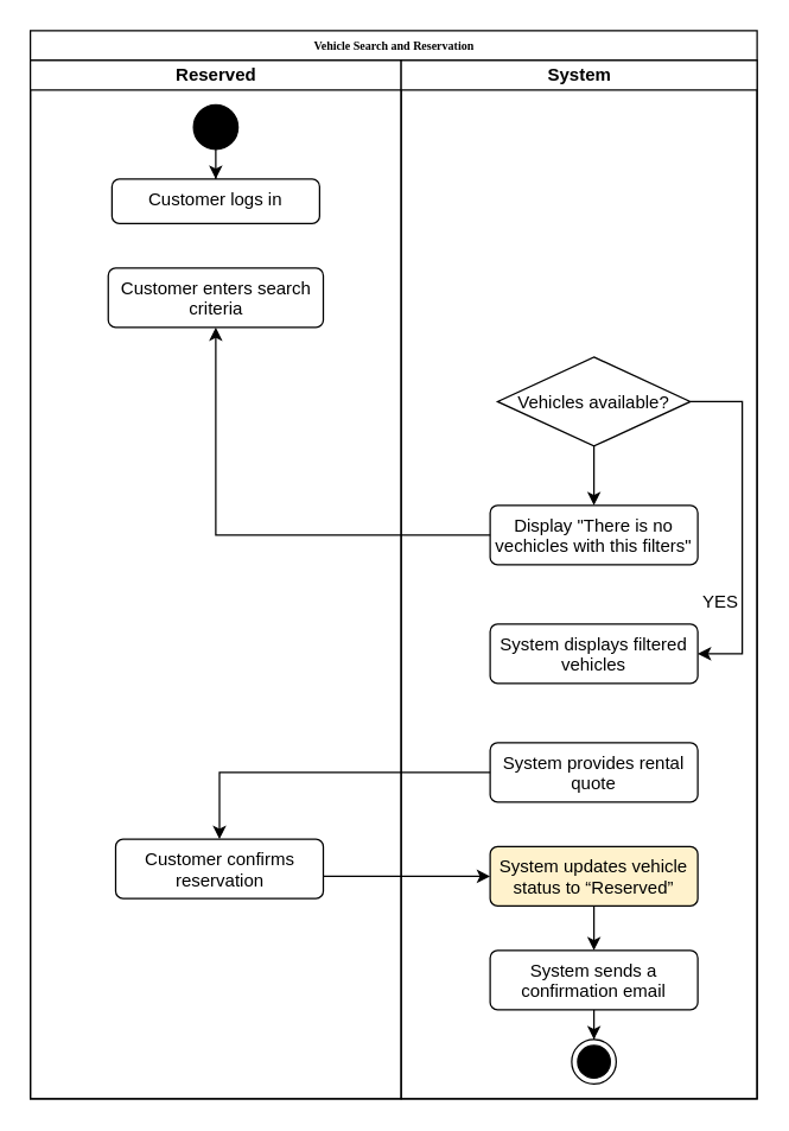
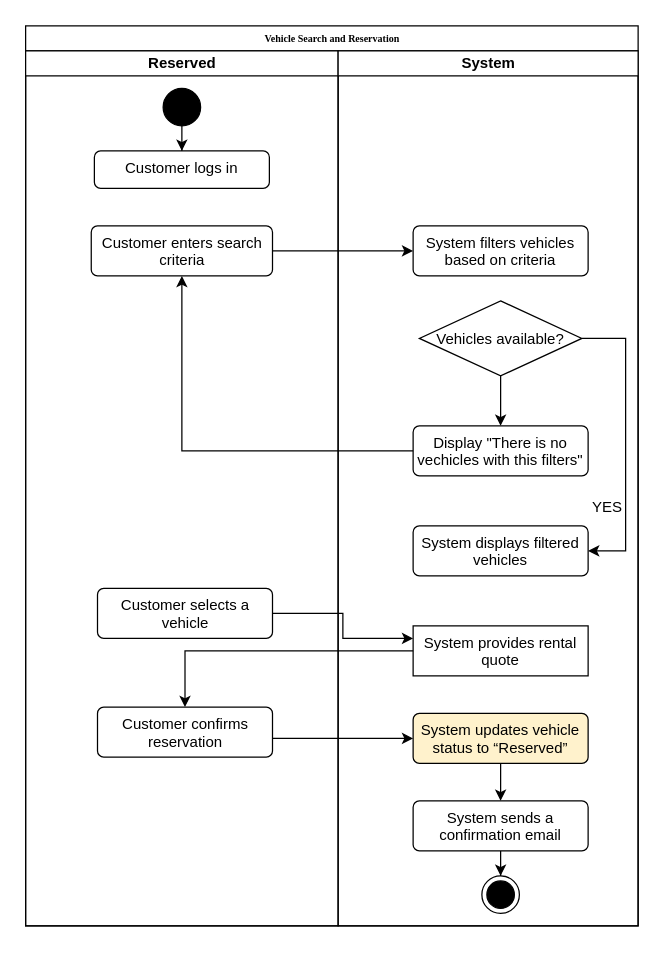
  <mxCell id="0" />
  <mxCell id="1" parent="0" />
  <mxCell id="2" value="Vehicle Search and Reservation" style="swimlane;html=1;childLayout=stackLayout;startSize=20;rounded=0;shadow=0;labelBackgroundColor=none;strokeWidth=1;fontFamily=Verdana;fontSize=8;align=center;" parent="1" vertex="1"><mxGeometry x="20" y="20" width="490" height="720" as="geometry" /></mxCell>
  <mxCell id="3" value="Reserved" style="swimlane;html=1;startSize=20;" parent="2" vertex="1"><mxGeometry y="20" width="250" height="700" as="geometry" /></mxCell>
  <mxCell id="4" value="" style="edgeStyle=orthogonalEdgeStyle;rounded=0;orthogonalLoop=1;jettySize=auto;html=1;" edge="1" parent="3" source="5" target="6"><mxGeometry relative="1" as="geometry" /></mxCell>
  <mxCell id="5" value="" style="ellipse;fillColor=strokeColor;html=1;" vertex="1" parent="3"><mxGeometry x="110" y="30" width="30" height="30" as="geometry" /></mxCell>
  <mxCell id="6" value="Customer logs in" style="html=1;align=center;verticalAlign=top;rounded=1;absoluteArcSize=1;arcSize=10;dashed=0;whiteSpace=wrap;" vertex="1" parent="3"><mxGeometry x="55" y="80" width="140" height="30" as="geometry" /></mxCell>
  <mxCell id="7" value="Customer enters search criteria" style="html=1;align=center;verticalAlign=top;rounded=1;absoluteArcSize=1;arcSize=10;dashed=0;whiteSpace=wrap;" vertex="1" parent="3"><mxGeometry x="52.5" y="140" width="145" height="40" as="geometry" /></mxCell>
+ <mxCell id="8" value="Customer selects a vehicle" style="html=1;align=center;verticalAlign=top;rounded=1;absoluteArcSize=1;arcSize=10;dashed=0;whiteSpace=wrap;" vertex="1" parent="3"><mxGeometry x="57.5" y="430" width="140" height="40" as="geometry" /></mxCell>
  <mxCell id="9" value="Customer confirms reservation" style="html=1;align=center;verticalAlign=top;rounded=1;absoluteArcSize=1;arcSize=10;dashed=0;whiteSpace=wrap;" vertex="1" parent="3"><mxGeometry x="57.5" y="525" width="140" height="40" as="geometry" /></mxCell>
  <mxCell id="10" value="System" style="swimlane;html=1;startSize=20;" parent="2" vertex="1"><mxGeometry x="250" y="20" width="240" height="700" as="geometry" /></mxCell>
+ <mxCell id="11" value="System filters vehicles based on criteria" style="html=1;align=center;verticalAlign=top;rounded=1;absoluteArcSize=1;arcSize=10;dashed=0;whiteSpace=wrap;" vertex="1" parent="10"><mxGeometry x="60" y="140" width="140" height="40" as="geometry" /></mxCell>
  <mxCell id="12" value="System displays filtered vehicles" style="html=1;align=center;verticalAlign=top;rounded=1;absoluteArcSize=1;arcSize=10;dashed=0;whiteSpace=wrap;" vertex="1" parent="10"><mxGeometry x="60" y="380" width="140" height="40" as="geometry" /></mxCell>
- <mxCell id="13" value="System provides rental quote" style="html=1;align=center;verticalAlign=top;rounded=1;absoluteArcSize=1;arcSize=10;dashed=0;whiteSpace=wrap;" vertex="1" parent="10"><mxGeometry x="60" y="460" width="140" height="40" as="geometry" /></mxCell>
+ <mxCell id="13" value="System provides rental quote" style="html=1;align=center;verticalAlign=top;absoluteArcSize=1;arcSize=10;dashed=0;whiteSpace=wrap;rounded=0;" vertex="1" parent="10"><mxGeometry x="60" y="460" width="140" height="40" as="geometry" /></mxCell>
  <mxCell id="14" value="" style="edgeStyle=orthogonalEdgeStyle;rounded=0;orthogonalLoop=1;jettySize=auto;html=1;" edge="1" parent="10" source="15" target="17"><mxGeometry relative="1" as="geometry" /></mxCell>
  <mxCell id="15" value="System updates vehicle status to “Reserved”" style="html=1;align=center;verticalAlign=top;rounded=1;absoluteArcSize=1;arcSize=10;dashed=0;whiteSpace=wrap;fillColor=#fff2cc;" vertex="1" parent="10"><mxGeometry x="60" y="530" width="140" height="40" as="geometry" /></mxCell>
  <mxCell id="16" value="" style="edgeStyle=orthogonalEdgeStyle;rounded=0;orthogonalLoop=1;jettySize=auto;html=1;" edge="1" parent="10" source="17" target="23"><mxGeometry relative="1" as="geometry" /></mxCell>
  <mxCell id="17" value="System sends a confirmation email" style="html=1;align=center;verticalAlign=top;rounded=1;absoluteArcSize=1;arcSize=10;dashed=0;whiteSpace=wrap;" vertex="1" parent="10"><mxGeometry x="60" y="600" width="140" height="40" as="geometry" /></mxCell>
  <mxCell id="18" style="edgeStyle=orthogonalEdgeStyle;rounded=0;orthogonalLoop=1;jettySize=auto;html=1;entryX=1;entryY=0.5;entryDx=0;entryDy=0;" edge="1" parent="10" source="20" target="12"><mxGeometry relative="1" as="geometry"><mxPoint x="220" y="400" as="targetPoint" /><Array as="points"><mxPoint x="230" y="230" /><mxPoint x="230" y="400" /></Array></mxGeometry></mxCell>
  <mxCell id="19" value="" style="edgeStyle=orthogonalEdgeStyle;rounded=0;orthogonalLoop=1;jettySize=auto;html=1;" edge="1" parent="10" source="20" target="21"><mxGeometry relative="1" as="geometry" /></mxCell>
  <mxCell id="20" value="Vehicles available?" style="rhombus;" vertex="1" parent="10"><mxGeometry x="65" y="200" width="130" height="60" as="geometry" /></mxCell>
  <mxCell id="21" value="Display &quot;There is no vechicles with this filters&quot;" style="html=1;align=center;verticalAlign=top;rounded=1;absoluteArcSize=1;arcSize=10;dashed=0;whiteSpace=wrap;" vertex="1" parent="10"><mxGeometry x="60" y="300" width="140" height="40" as="geometry" /></mxCell>
  <mxCell id="22" value="YES" style="text;html=1;align=center;verticalAlign=middle;resizable=0;points=[];autosize=1;strokeColor=none;fillColor=none;" vertex="1" parent="10"><mxGeometry x="190" y="350" width="50" height="30" as="geometry" /></mxCell>
  <mxCell id="23" value="" style="ellipse;html=1;shape=endState;fillColor=strokeColor;" vertex="1" parent="10"><mxGeometry x="115" y="660" width="30" height="30" as="geometry" /></mxCell>
+ <mxCell id="24" value="" style="edgeStyle=orthogonalEdgeStyle;rounded=0;orthogonalLoop=1;jettySize=auto;html=1;" edge="1" parent="2" source="7" target="11"><mxGeometry relative="1" as="geometry" /></mxCell>
  <mxCell id="25" style="edgeStyle=orthogonalEdgeStyle;rounded=0;orthogonalLoop=1;jettySize=auto;html=1;entryX=0.5;entryY=1;entryDx=0;entryDy=0;" edge="1" parent="2" source="21" target="7"><mxGeometry relative="1" as="geometry" /></mxCell>
+ <mxCell id="26" style="edgeStyle=orthogonalEdgeStyle;rounded=0;orthogonalLoop=1;jettySize=auto;html=1;entryX=0;entryY=0.25;entryDx=0;entryDy=0;" edge="1" parent="2" source="8" target="13"><mxGeometry relative="1" as="geometry" /></mxCell>
  <mxCell id="27" style="edgeStyle=orthogonalEdgeStyle;rounded=0;orthogonalLoop=1;jettySize=auto;html=1;entryX=0.5;entryY=0;entryDx=0;entryDy=0;" edge="1" parent="2" source="13" target="9"><mxGeometry relative="1" as="geometry" /></mxCell>
  <mxCell id="28" style="edgeStyle=orthogonalEdgeStyle;rounded=0;orthogonalLoop=1;jettySize=auto;html=1;entryX=0;entryY=0.5;entryDx=0;entryDy=0;" edge="1" parent="2" source="9" target="15"><mxGeometry relative="1" as="geometry"><mxPoint x="300" y="565" as="targetPoint" /><Array as="points"><mxPoint x="240" y="570" /><mxPoint x="240" y="570" /></Array></mxGeometry></mxCell>
